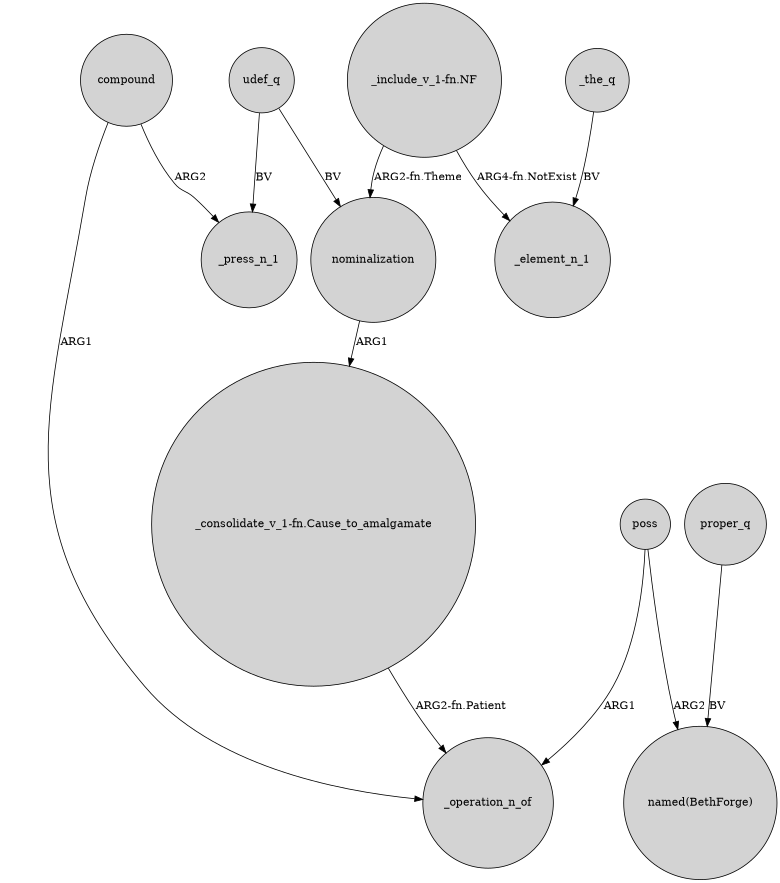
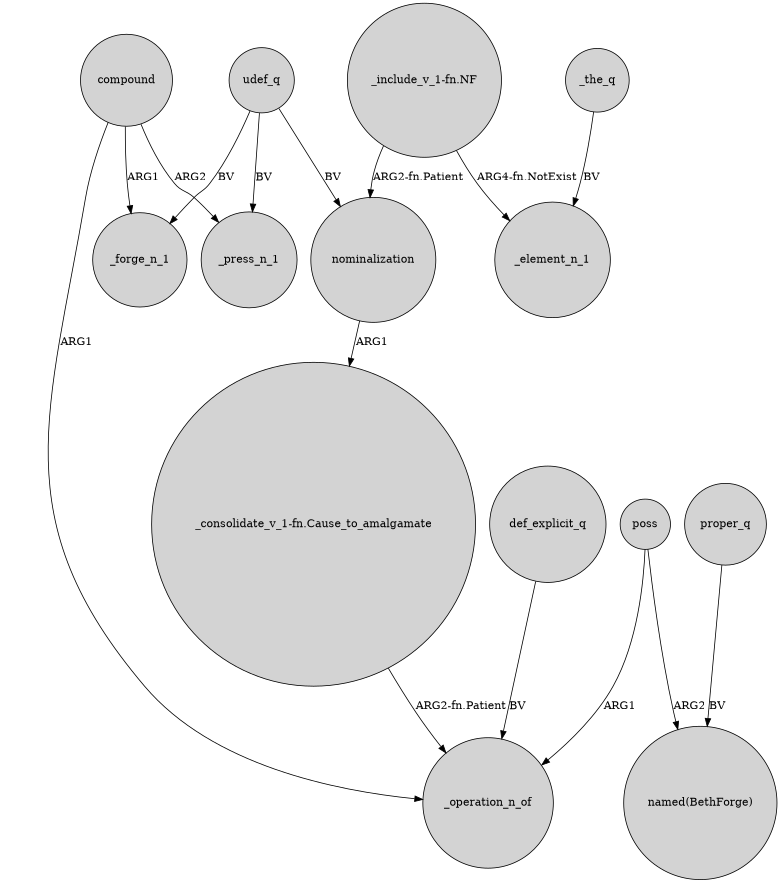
  digraph {
    node [shape=circle style=filled]
+   def_explicit_q
    _operation_n_of
    proper_q
    "named(BethForge)"
    compound
    _press_n_1
+   _forge_n_1
    "_include_v_1-fn.NF"
    nominalization
    _element_n_1
    "_consolidate_v_1-fn.Cause_to_amalgamate"
    udef_q
    poss
    _the_q
+   def_explicit_q -> _operation_n_of [label=BV]
    proper_q -> "named(BethForge)" [label=BV]
    compound -> _operation_n_of [label=ARG1]
    compound -> _press_n_1 [label=ARG2]
-   "_include_v_1-fn.NF" -> nominalization [label="ARG2-fn.Theme"]
+   compound -> _forge_n_1 [label=ARG1]
+   "_include_v_1-fn.NF" -> nominalization [label="ARG2-fn.Patient"]
    "_include_v_1-fn.NF" -> _element_n_1 [label="ARG4-fn.NotExist"]
    nominalization -> "_consolidate_v_1-fn.Cause_to_amalgamate" [label=ARG1]
    "_consolidate_v_1-fn.Cause_to_amalgamate" -> _operation_n_of [label="ARG2-fn.Patient"]
    udef_q -> _press_n_1 [label=BV]
+   udef_q -> _forge_n_1 [label=BV]
    udef_q -> nominalization [label=BV]
    poss -> _operation_n_of [label=ARG1]
    poss -> "named(BethForge)" [label=ARG2]
    _the_q -> _element_n_1 [label=BV]
  }
